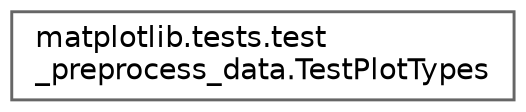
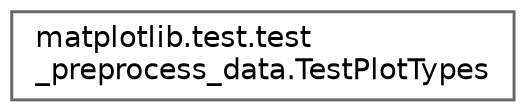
  digraph {
    rankdir=LR
-   n1 [color=grey40 fillcolor=white fontname=Helvetica fontsize=10 height=0.2 label="matplotlib.tests.test\l_preprocess_data.TestPlotTypes" shape=box style=filled width=0.4]
+   n1 [color=grey40 fillcolor=white fontname=Helvetica fontsize=10 height=0.2 label="matplotlib.test.test\l_preprocess_data.TestPlotTypes" shape=box style=filled width=0.4]
  }
